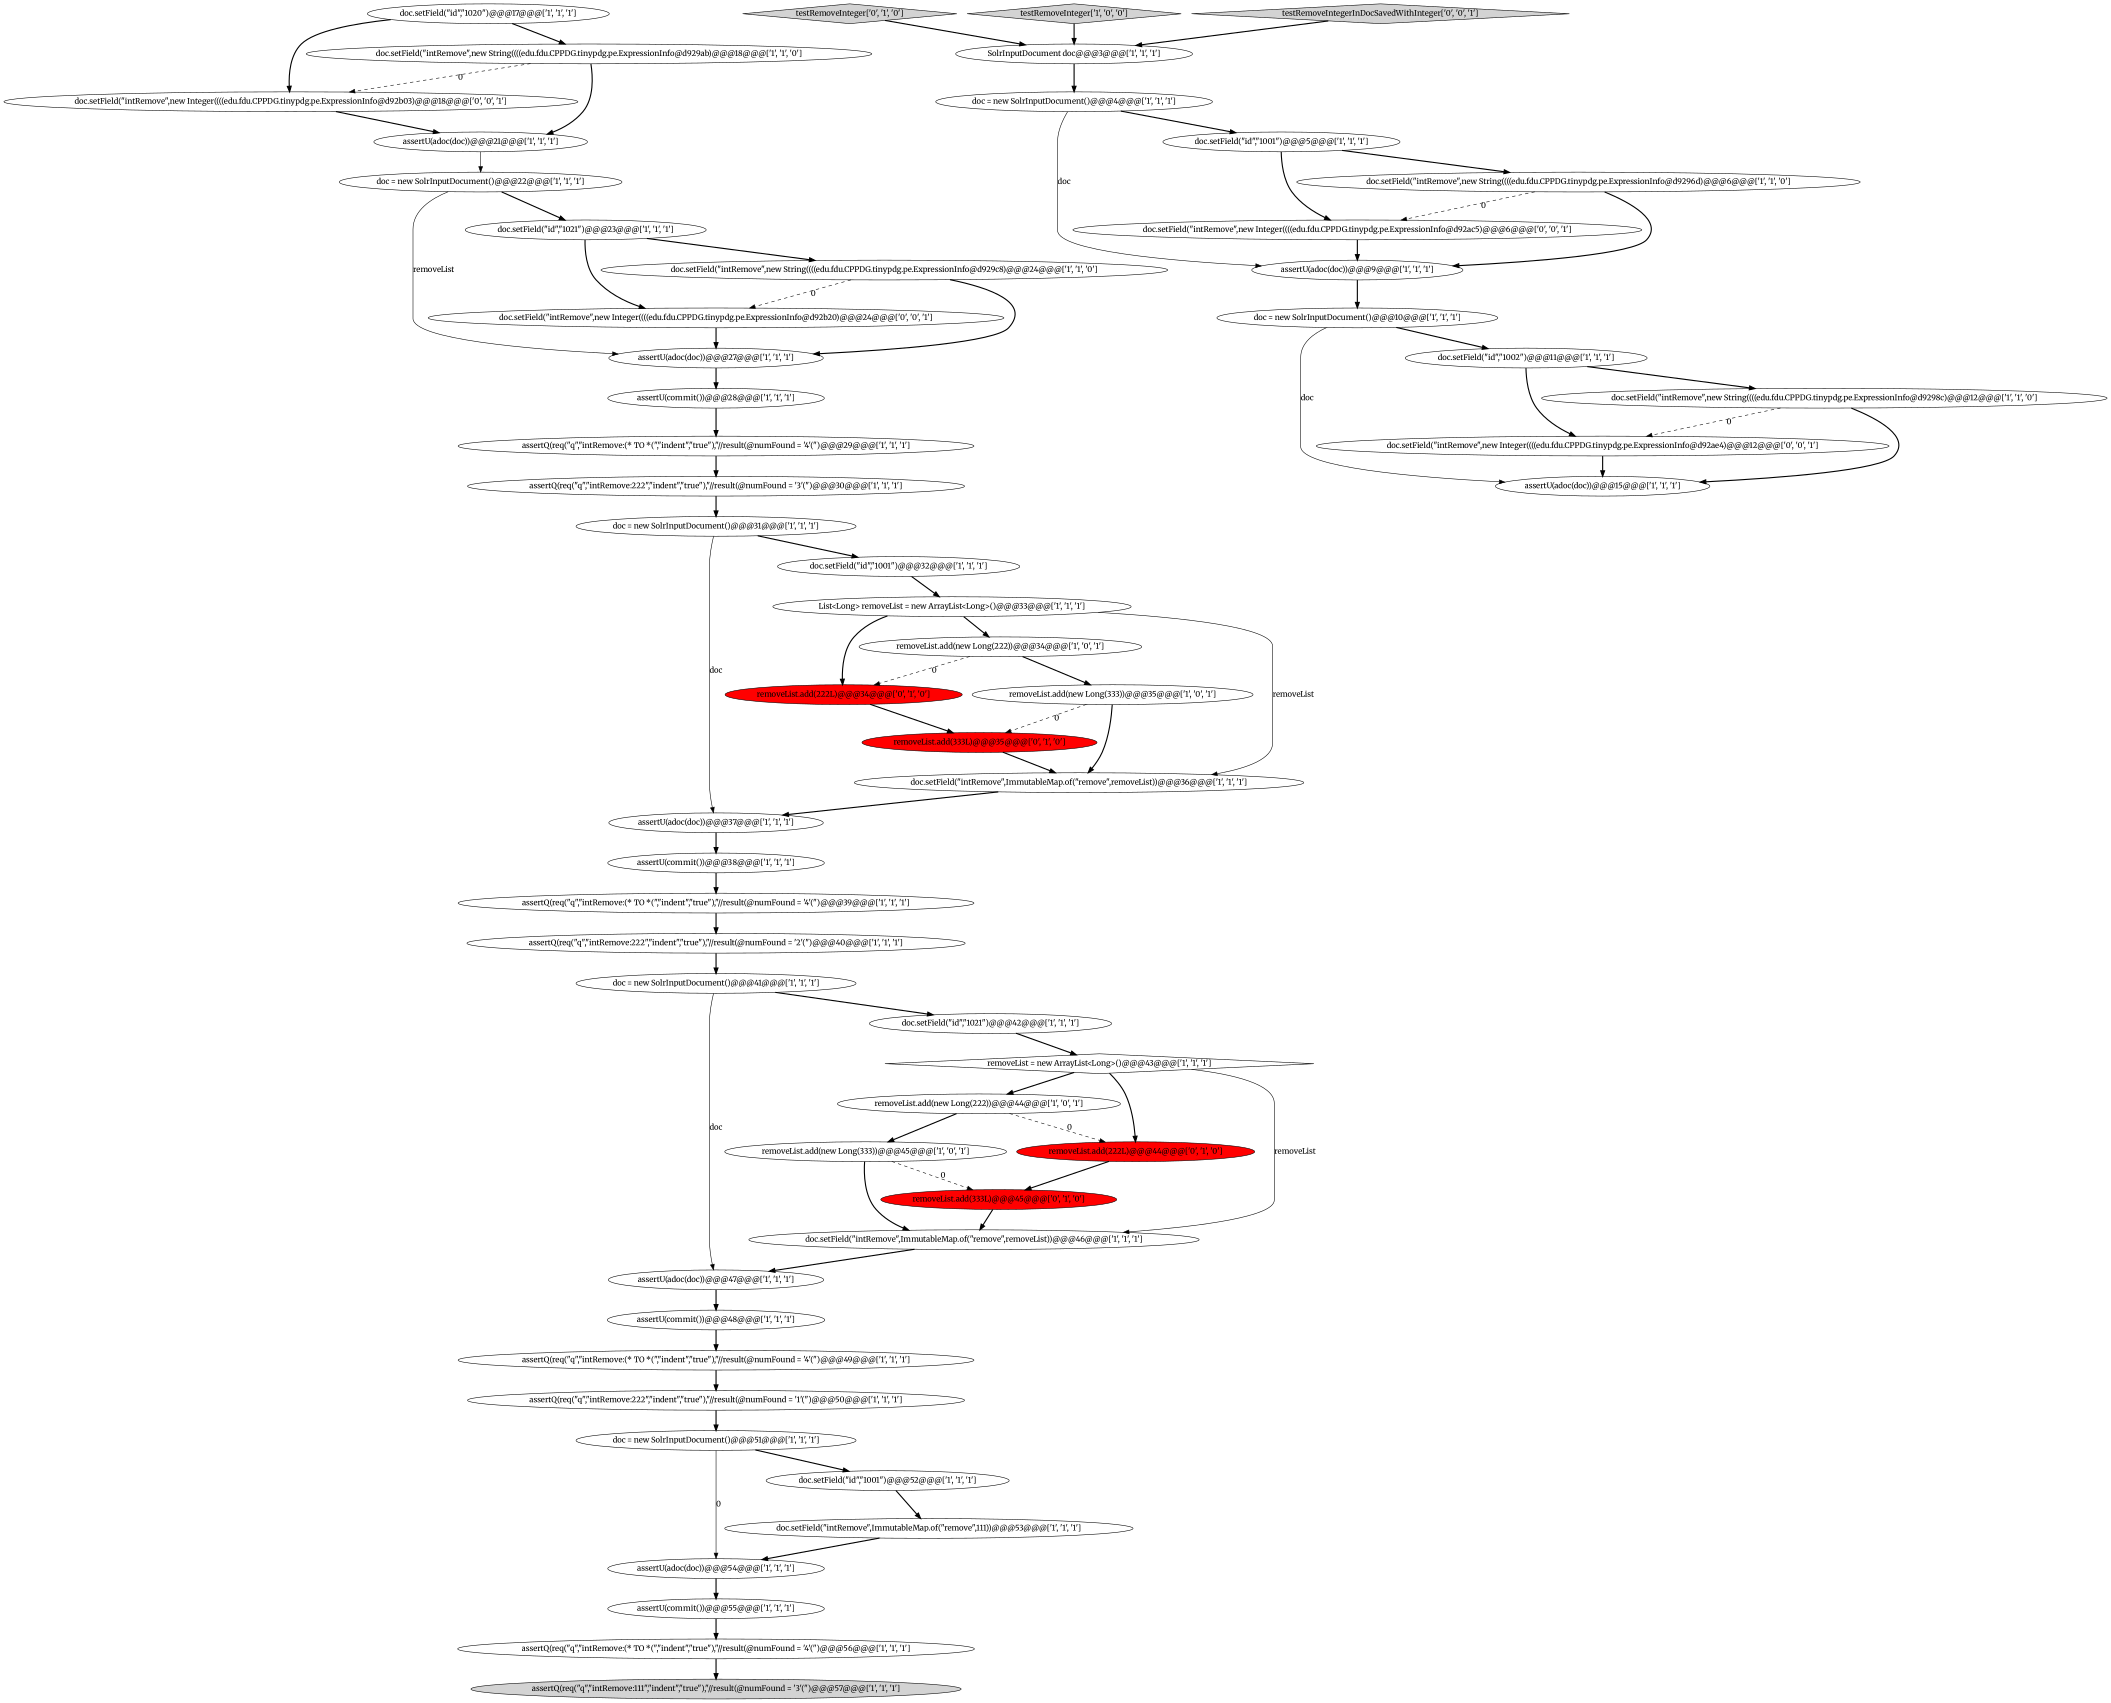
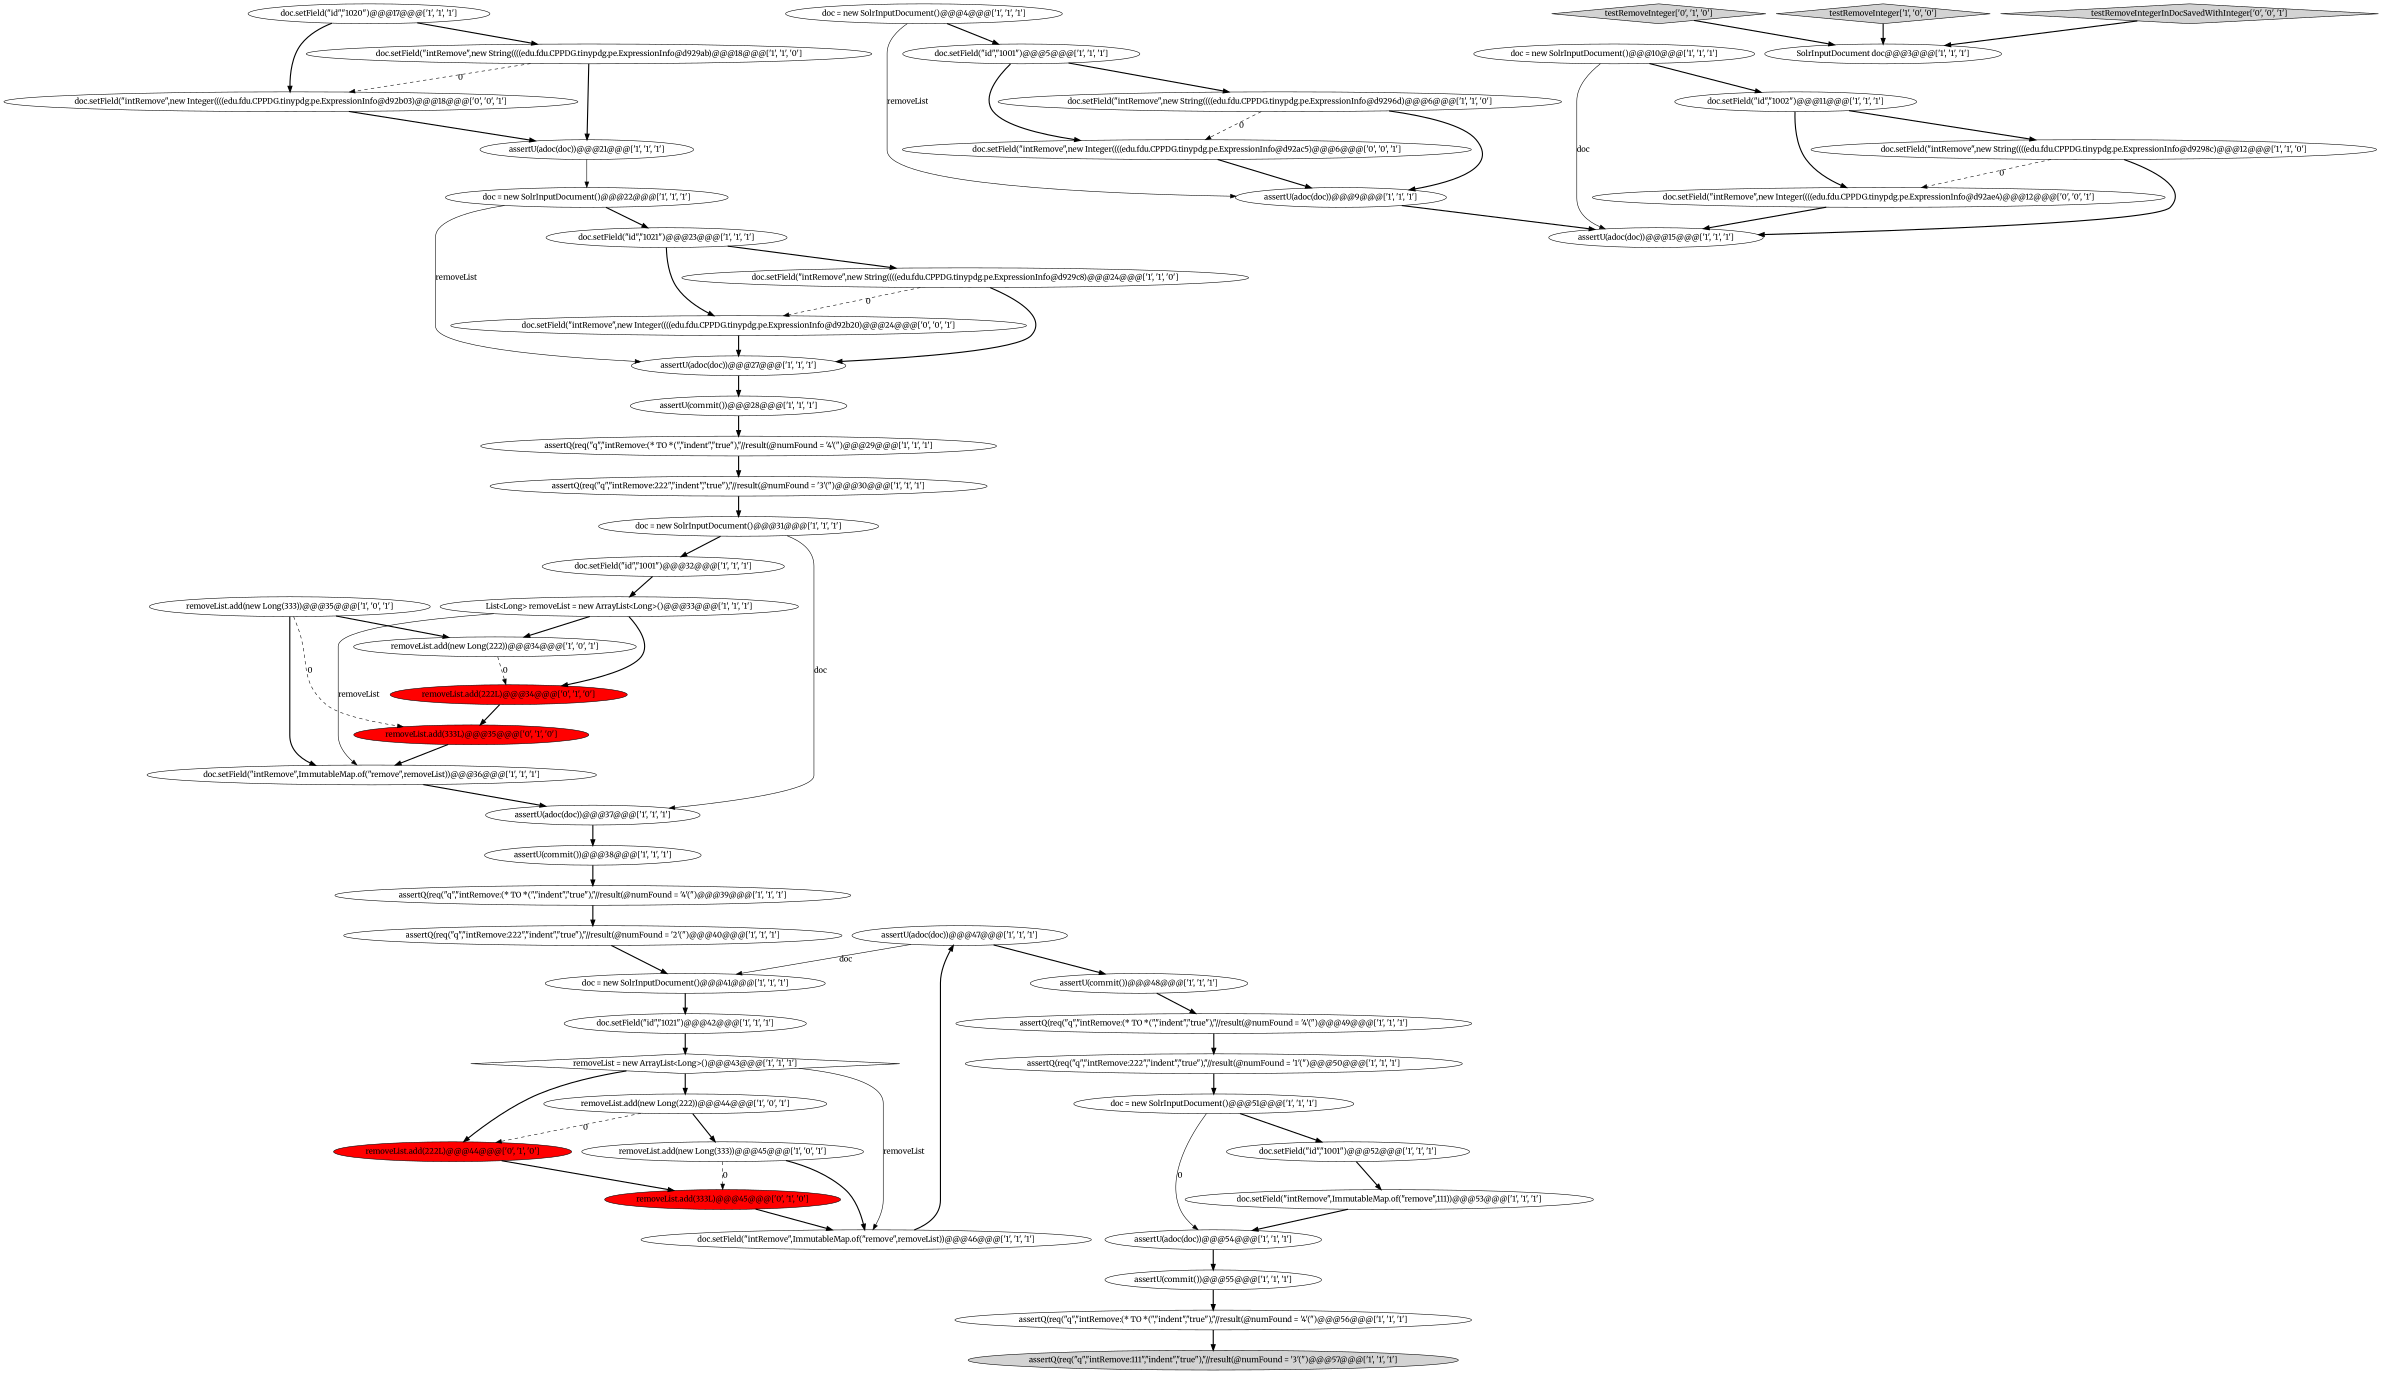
  digraph {
    fontname=Merriweather
    node [fillcolor=white fontname=Merriweather shape=ellipse style=filled]
    edge [fontname=Merriweather style=bold]
    n1 [label="assertU(adoc(doc))@@@54@@@['1', '1', '1']"]
    n2 [label="assertU(commit())@@@55@@@['1', '1', '1']"]
    n3 [label="assertQ(req(\"q\",\"intRemove:(* TO *(\",\"indent\",\"true\"),\"//result(@numFound = '4'(\")@@@56@@@['1', '1', '1']"]
    n4 [fillcolor=red label="removeList.add(333L)@@@35@@@['0', '1', '0']"]
    n5 [label="doc.setField(\"intRemove\",ImmutableMap.of(\"remove\",removeList))@@@36@@@['1', '1', '1']"]
    n6 [label="assertU(adoc(doc))@@@37@@@['1', '1', '1']"]
    n7 [label="assertU(commit())@@@38@@@['1', '1', '1']"]
    n8 [label="assertQ(req(\"q\",\"intRemove:(* TO *(\",\"indent\",\"true\"),\"//result(@numFound = '4'(\")@@@39@@@['1', '1', '1']"]
    n9 [label="assertQ(req(\"q\",\"intRemove:222\",\"indent\",\"true\"),\"//result(@numFound = '2'(\")@@@40@@@['1', '1', '1']"]
    n10 [label="doc = new SolrInputDocument()@@@41@@@['1', '1', '1']"]
    n11 [label="assertU(adoc(doc))@@@21@@@['1', '1', '1']"]
    n12 [label="doc = new SolrInputDocument()@@@22@@@['1', '1', '1']"]
    n13 [label="doc.setField(\"id\",\"1020\")@@@17@@@['1', '1', '1']"]
    n14 [label="doc.setField(\"intRemove\",new Integer((((edu.fdu.CPPDG.tinypdg.pe.ExpressionInfo@d92b03)@@@18@@@['0', '0', '1']"]
    n15 [label="doc.setField(\"intRemove\",new String((((edu.fdu.CPPDG.tinypdg.pe.ExpressionInfo@d929ab)@@@18@@@['1', '1', '0']"]
    n16 [label="assertQ(req(\"q\",\"intRemove:(* TO *(\",\"indent\",\"true\"),\"//result(@numFound = '4'(\")@@@29@@@['1', '1', '1']"]
    n17 [label="assertQ(req(\"q\",\"intRemove:222\",\"indent\",\"true\"),\"//result(@numFound = '3'(\")@@@30@@@['1', '1', '1']"]
    n18 [label="doc = new SolrInputDocument()@@@31@@@['1', '1', '1']"]
    n19 [label="doc.setField(\"id\",\"1001\")@@@32@@@['1', '1', '1']"]
    n20 [label="List<Long> removeList = new ArrayList<Long>()@@@33@@@['1', '1', '1']"]
    n21 [fillcolor=red label="removeList.add(222L)@@@34@@@['0', '1', '0']"]
    n22 [label="removeList.add(new Long(222))@@@34@@@['1', '0', '1']"]
    n23 [label="doc = new SolrInputDocument()@@@4@@@['1', '1', '1']"]
    n24 [label="assertU(adoc(doc))@@@9@@@['1', '1', '1']"]
    n25 [label="doc.setField(\"id\",\"1001\")@@@5@@@['1', '1', '1']"]
    n26 [label="doc = new SolrInputDocument()@@@10@@@['1', '1', '1']"]
    n27 [label="doc.setField(\"intRemove\",new Integer((((edu.fdu.CPPDG.tinypdg.pe.ExpressionInfo@d92ac5)@@@6@@@['0', '0', '1']"]
    n28 [label="doc.setField(\"intRemove\",new String((((edu.fdu.CPPDG.tinypdg.pe.ExpressionInfo@d9296d)@@@6@@@['1', '1', '0']"]
    n29 [label="removeList.add(new Long(333))@@@35@@@['1', '0', '1']"]
    n30 [label="doc.setField(\"intRemove\",ImmutableMap.of(\"remove\",removeList))@@@46@@@['1', '1', '1']"]
    n31 [label="assertU(adoc(doc))@@@47@@@['1', '1', '1']"]
    n32 [label="assertU(commit())@@@48@@@['1', '1', '1']"]
    n33 [label="assertU(commit())@@@28@@@['1', '1', '1']"]
    n34 [label="assertU(adoc(doc))@@@15@@@['1', '1', '1']"]
    n35 [label="doc.setField(\"intRemove\",ImmutableMap.of(\"remove\",111))@@@53@@@['1', '1', '1']"]
    n36 [label="doc.setField(\"intRemove\",new Integer((((edu.fdu.CPPDG.tinypdg.pe.ExpressionInfo@d92ae4)@@@12@@@['0', '0', '1']"]
    n37 [label="doc.setField(\"id\",\"1021\")@@@42@@@['1', '1', '1']"]
    n38 [label="removeList = new ArrayList<Long>()@@@43@@@['1', '1', '1']" shape=diamond]
    n39 [label="doc.setField(\"intRemove\",new String((((edu.fdu.CPPDG.tinypdg.pe.ExpressionInfo@d929c8)@@@24@@@['1', '1', '0']"]
    n40 [label="doc.setField(\"intRemove\",new Integer((((edu.fdu.CPPDG.tinypdg.pe.ExpressionInfo@d92b20)@@@24@@@['0', '0', '1']"]
    n41 [label="assertU(adoc(doc))@@@27@@@['1', '1', '1']"]
    n42 [label="removeList.add(new Long(333))@@@45@@@['1', '0', '1']"]
    n43 [fillcolor=red label="removeList.add(333L)@@@45@@@['0', '1', '0']"]
    n44 [fillcolor=lightgray label="testRemoveInteger['0', '1', '0']" shape=diamond]
    n45 [label="SolrInputDocument doc@@@3@@@['1', '1', '1']"]
    n46 [label="removeList.add(new Long(222))@@@44@@@['1', '0', '1']"]
    n47 [fillcolor=red label="removeList.add(222L)@@@44@@@['0', '1', '0']"]
    n48 [label="doc.setField(\"id\",\"1002\")@@@11@@@['1', '1', '1']"]
    n49 [label="doc = new SolrInputDocument()@@@51@@@['1', '1', '1']"]
    n50 [label="doc.setField(\"id\",\"1001\")@@@52@@@['1', '1', '1']"]
    n51 [label="doc.setField(\"intRemove\",new String((((edu.fdu.CPPDG.tinypdg.pe.ExpressionInfo@d9298c)@@@12@@@['1', '1', '0']"]
    n52 [fillcolor=lightgray label="assertQ(req(\"q\",\"intRemove:111\",\"indent\",\"true\"),\"//result(@numFound = '3'(\")@@@57@@@['1', '1', '1']"]
    n53 [label="assertQ(req(\"q\",\"intRemove:(* TO *(\",\"indent\",\"true\"),\"//result(@numFound = '4'(\")@@@49@@@['1', '1', '1']"]
    n54 [label="assertQ(req(\"q\",\"intRemove:222\",\"indent\",\"true\"),\"//result(@numFound = '1'(\")@@@50@@@['1', '1', '1']"]
    n55 [label="doc.setField(\"id\",\"1021\")@@@23@@@['1', '1', '1']"]
    n56 [fillcolor=lightgray label="testRemoveInteger['1', '0', '0']" shape=diamond]
    n57 [fillcolor=lightgray label="testRemoveIntegerInDocSavedWithInteger['0', '0', '1']" shape=diamond]
    n1 -> n2
    n2 -> n3
    n3 -> n52
    n4 -> n5
    n5 -> n6
    n6 -> n7
    n7 -> n8
    n8 -> n9
    n9 -> n10
-   n10 -> n31 [label=doc style=solid]
+   n31 -> n10 [label=doc style=solid]
    n10 -> n37
    n11 -> n12 [style=solid]
    n12 -> n41 [label=removeList style=solid]
    n12 -> n55
    n13 -> n14
    n13 -> n15
    n14 -> n11
    n15 -> n11
    n15 -> n14 [label=0 style=dashed]
    n16 -> n17
    n17 -> n18
    n18 -> n6 [label=doc style=solid]
    n18 -> n19
    n19 -> n20
    n20 -> n5 [label=removeList style=solid]
    n20 -> n21
    n20 -> n22
    n21 -> n4
    n22 -> n21 [label=0 style=dashed]
-   n22 -> n29
-   n23 -> n24 [label=doc style=solid]
+   n29 -> n22
+   n23 -> n24 [label=removeList style=solid]
    n23 -> n25
-   n24 -> n26
+   n24 -> n34
    n25 -> n27
    n25 -> n28
    n26 -> n34 [label=doc style=solid]
    n26 -> n48
    n27 -> n24
    n28 -> n24
    n28 -> n27 [label=0 style=dashed]
    n29 -> n4 [label=0 style=dashed]
    n29 -> n5
    n30 -> n31
    n31 -> n32
    n32 -> n53
    n33 -> n16
    n35 -> n1
    n36 -> n34
    n37 -> n38
    n38 -> n30 [label=removeList style=solid]
    n38 -> n46
    n38 -> n47
    n39 -> n40 [label=0 style=dashed]
    n39 -> n41
    n40 -> n41
    n41 -> n33
    n42 -> n30
    n42 -> n43 [label=0 style=dashed]
    n43 -> n30
    n44 -> n45
-   n45 -> n23
    n46 -> n42
    n46 -> n47 [label=0 style=dashed]
    n47 -> n43
    n48 -> n36
    n48 -> n51
    n49 -> n1 [label=0 style=solid]
    n49 -> n50
    n50 -> n35
    n51 -> n34
    n51 -> n36 [label=0 style=dashed]
    n53 -> n54
    n54 -> n49
    n55 -> n39
    n55 -> n40
    n56 -> n45
    n57 -> n45
  }
